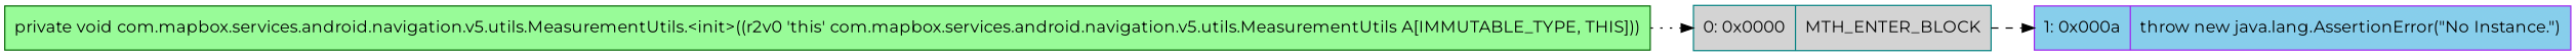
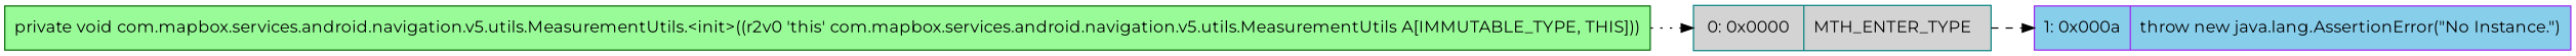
  digraph {
    rankdir=LR
    fontname=Montserrat
    node [shape=record style=filled fontname=Montserrat]
    edge [fontname=Montserrat]
-   n1 [label="{0\:\ 0x0000|MTH_ENTER_BLOCK\l}" fillcolor=lightgrey color=teal]
+   n1 [label="{0\:\ 0x0000|MTH_ENTER_TYPE\l}" fillcolor=lightgrey color=teal]
    n2 [label="{1\:\ 0x000a|throw new java.lang.AssertionError(\"No Instance.\")\l}" fillcolor=skyblue color=purple]
    n3 [label="{private void com.mapbox.services.android.navigation.v5.utils.MeasurementUtils.\<init\>((r2v0 'this' com.mapbox.services.android.navigation.v5.utils.MeasurementUtils A[IMMUTABLE_TYPE, THIS])) }" fillcolor=palegreen color=darkgreen]
    n1 -> n2 [style=dashed]
    n3 -> n1 [style=dotted]
  }
